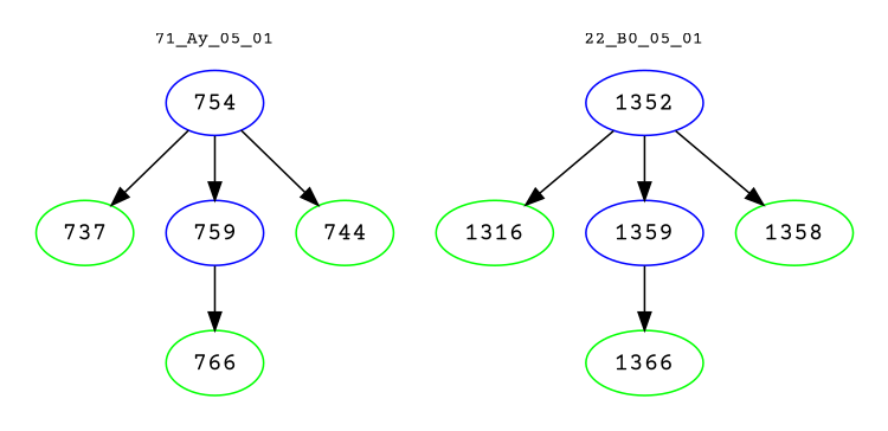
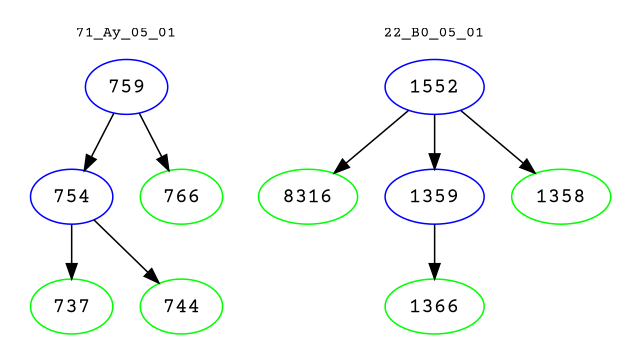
  digraph {
    fontname="Courier Prime"
    node [color=green fontname="Courier Prime"]
    edge [color=black fontname="Courier Prime"]
    n1 [color=blue label=754]
    n2 [label=737]
    n3 [color=blue label=759]
    n4 [label=744]
    n5 [label=766]
-   n6 [color=blue label=1352]
-   n7 [label=1316]
+   n6 [color=blue label=1552]
+   n7 [label=8316]
    n8 [color=blue label=1359]
    n9 [label=1358]
    n10 [label=1366]
    subgraph cluster_1 {
      color=white
      fontsize=10
      label="71_Ay_05_01"
      n1
      n2
      n3
      n4
      n5
    }
    subgraph cluster_2 {
      color=white
      fontsize=10
      label="22_B0_05_01"
      n6
      n7
      n8
      n9
      n10
    }
    n1 -> n2
-   n1 -> n3
+   n3 -> n1
    n1 -> n4
    n3 -> n5
    n6 -> n7
    n6 -> n8
    n6 -> n9
    n8 -> n10
  }
